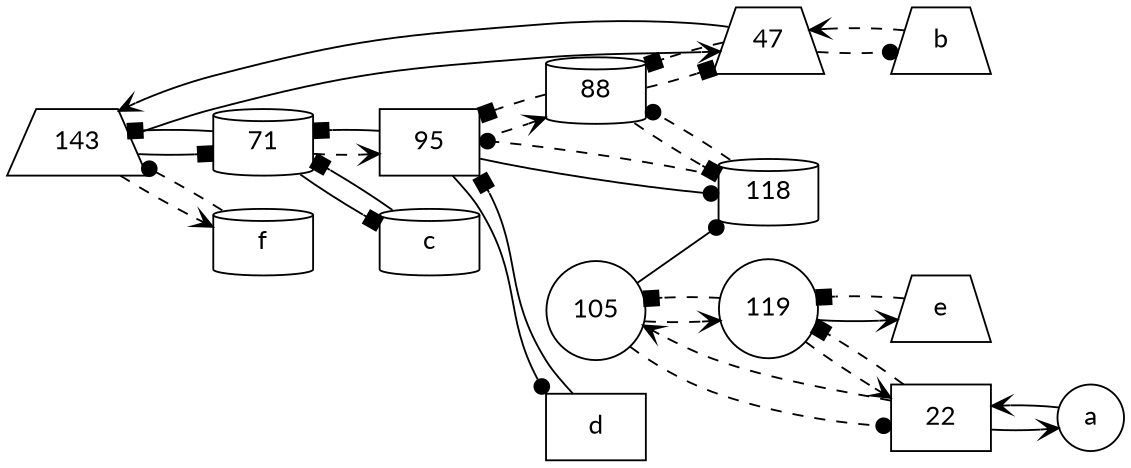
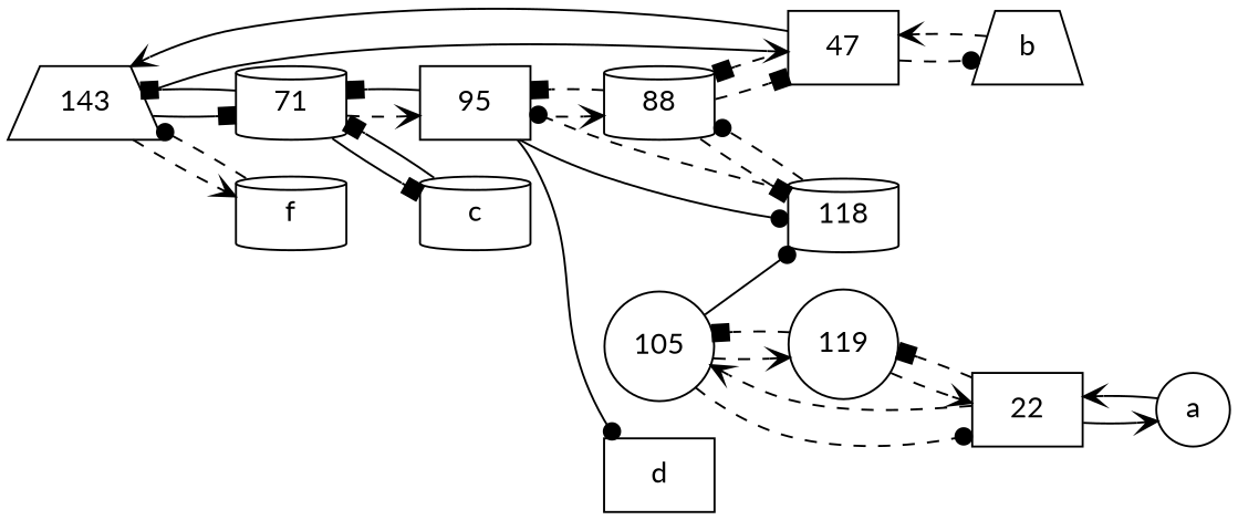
  digraph {
    fontname=Lato
    rankdir=LR
    node [fontname=Lato shape=cylinder]
    edge [arrowhead=box fontname=Lato style=dashed]
    143 [shape=trapezium]
    71
    f
-   47 [shape=trapezium]
+   47 [shape=box]
    95 [shape=box]
    c
    b [shape=trapezium]
    88
-   e [shape=trapezium]
    119 [shape=circle]
    22 [shape=box]
    105 [shape=circle]
    a [shape=circle]
    118
    d [shape=box]
    143 -> 71 [style=solid]
    143 -> f [arrowhead=vee]
    143 -> 47 [arrowhead=vee style=solid]
    71 -> 143 [style=solid]
    71 -> 95 [arrowhead=vee]
    71 -> c [style=solid]
    f -> 143 [arrowhead=dot]
    47 -> 143 [arrowhead=vee style=solid]
    47 -> b [arrowhead=dot]
    47 -> 88
    95 -> 71 [style=solid]
    95 -> 88 [arrowhead=vee]
    95 -> 118 [arrowhead=dot style=solid]
    95 -> d [arrowhead=dot style=solid]
    c -> 71 [style=solid]
    b -> 47 [arrowhead=vee]
    88 -> 47
    88 -> 95
    88 -> 118
-   e -> 119
-   119 -> e [arrowhead=vee style=solid]
    119 -> 22 [arrowhead=vee]
    119 -> 105
    22 -> 119
    22 -> 105 [arrowhead=vee]
    22 -> a [arrowhead=vee style=solid]
    105 -> 119 [arrowhead=vee]
    105 -> 22 [arrowhead=dot]
    105 -> 118 [arrowhead=dot style=solid]
    a -> 22 [arrowhead=vee style=solid]
    118 -> 95 [arrowhead=dot]
    118 -> 88 [arrowhead=dot]
-   d -> 95 [style=solid]
  }
